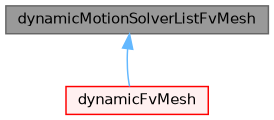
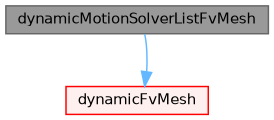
  digraph {
    node [fontname=Helvetica fontsize=10 shape=box style=filled]
    n1 [color=gray40 fillcolor=grey60 fontcolor=black height=0.2 label=dynamicMotionSolverListFvMesh width=0.4]
    n2 [color=red fillcolor="#FFF0F0" height=0.2 label=dynamicFvMesh width=0.4]
-   n1 -> n2 [color=steelblue1 dir=back fontname=Helvetica fontsize=10 labelfontname=Helvetica labelfontsize=10 style=solid]
+   n2 -> n1 [color=steelblue1 dir=back fontname=Helvetica fontsize=10 labelfontname=Helvetica labelfontsize=10 style=solid]
  }
